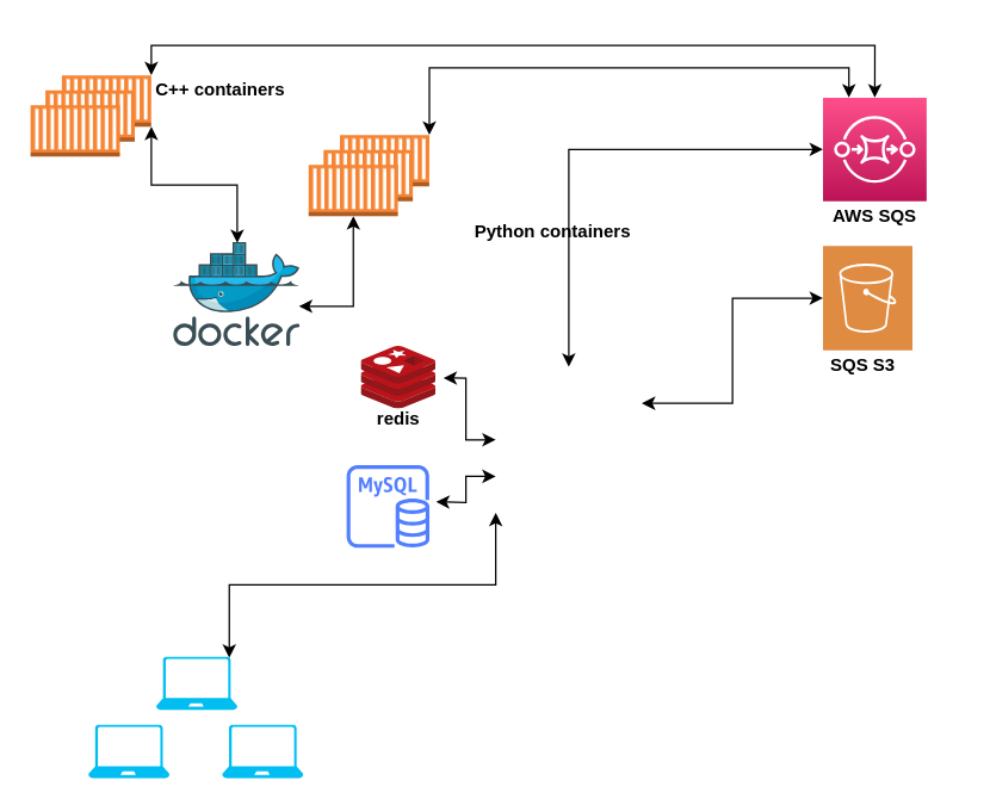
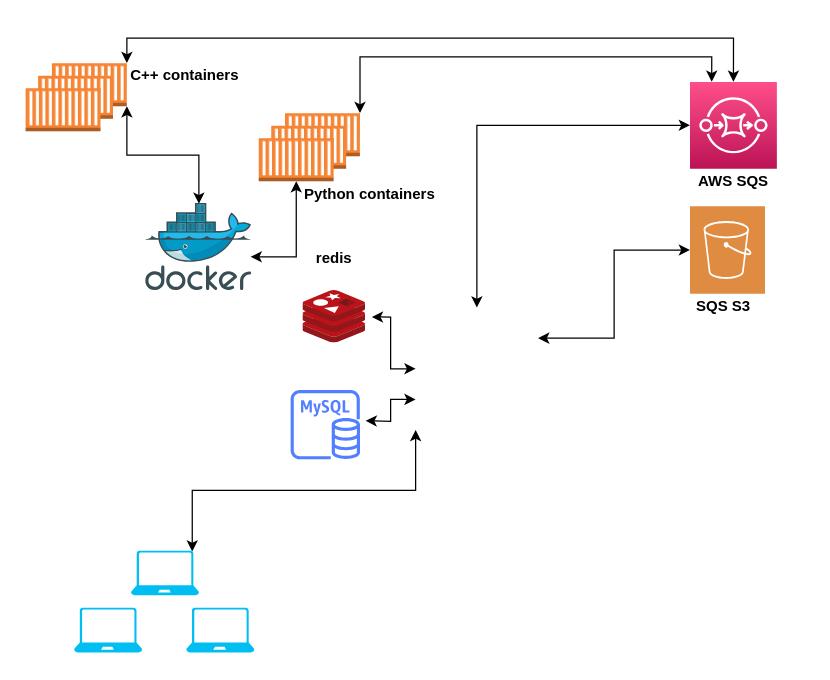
  <mxCell id="0" />
  <mxCell id="1" parent="0" />
  <mxCell id="2" value="" style="aspect=fixed;html=1;points=[];align=center;image;fontSize=12;image=img/lib/mscae/Docker.svg;" parent="1" vertex="1"><mxGeometry x="116.12" y="162.45" width="84.88" height="69.6" as="geometry" /></mxCell>
  <mxCell id="3" value="&lt;b&gt;AWS SQS&lt;/b&gt;" style="text;html=1;strokeColor=none;fillColor=none;align=center;verticalAlign=middle;whiteSpace=wrap;rounded=0;" parent="1" vertex="1"><mxGeometry x="530.75" y="134.5" width="111" height="20" as="geometry" /></mxCell>
  <mxCell id="4" style="edgeStyle=orthogonalEdgeStyle;rounded=0;orthogonalLoop=1;jettySize=auto;html=1;entryX=1;entryY=0.25;entryDx=0;entryDy=0;startArrow=classic;startFill=1;" parent="1" source="5" target="29" edge="1"><mxGeometry relative="1" as="geometry" /></mxCell>
  <mxCell id="5" value="" style="pointerEvents=1;shadow=0;dashed=0;html=1;strokeColor=none;fillColor=#DF8C42;labelPosition=center;verticalLabelPosition=bottom;verticalAlign=top;align=center;outlineConnect=0;shape=mxgraph.veeam2.aws_s3;" parent="1" vertex="1"><mxGeometry x="551.5" y="164.5" width="60" height="70" as="geometry" /></mxCell>
  <mxCell id="6" value="&lt;b&gt;SQS S3&lt;/b&gt;" style="text;html=1;strokeColor=none;fillColor=none;align=center;verticalAlign=middle;whiteSpace=wrap;rounded=0;" parent="1" vertex="1"><mxGeometry x="523.25" y="234.5" width="111" height="20" as="geometry" /></mxCell>
  <mxCell id="7" value="" style="shape=image;html=1;verticalAlign=top;verticalLabelPosition=bottom;labelBackgroundColor=#ffffff;imageAspect=0;aspect=fixed;image=https://cdn4.iconfinder.com/data/icons/logos-brands-in-colors/404/c_logo-128.png" parent="1" vertex="1"><mxGeometry x="51" y="20" width="40" height="40" as="geometry" /></mxCell>
  <mxCell id="8" style="edgeStyle=orthogonalEdgeStyle;rounded=0;orthogonalLoop=1;jettySize=auto;html=1;exitX=1;exitY=1;exitDx=0;exitDy=0;exitPerimeter=0;startArrow=classic;startFill=1;" parent="1" source="10" target="2" edge="1"><mxGeometry relative="1" as="geometry" /></mxCell>
  <mxCell id="9" style="edgeStyle=orthogonalEdgeStyle;rounded=0;orthogonalLoop=1;jettySize=auto;html=1;exitX=1;exitY=0;exitDx=0;exitDy=0;exitPerimeter=0;entryX=0.5;entryY=0;entryDx=0;entryDy=0;entryPerimeter=0;startArrow=classic;startFill=1;" parent="1" source="10" target="24" edge="1"><mxGeometry relative="1" as="geometry" /></mxCell>
  <mxCell id="10" value="" style="outlineConnect=0;dashed=0;verticalLabelPosition=bottom;verticalAlign=top;align=center;html=1;shape=mxgraph.aws3.ec2_compute_container;fillColor=#F58534;gradientColor=none;" parent="1" vertex="1"><mxGeometry x="41" y="50" width="60" height="34.5" as="geometry" /></mxCell>
  <mxCell id="11" value="" style="shape=image;html=1;verticalAlign=top;verticalLabelPosition=bottom;labelBackgroundColor=#ffffff;imageAspect=0;aspect=fixed;image=https://cdn4.iconfinder.com/data/icons/logos-and-brands/512/267_Python_logo-128.png" parent="1" vertex="1"><mxGeometry x="239.5" y="60" width="38" height="38" as="geometry" /></mxCell>
  <mxCell id="12" value="" style="outlineConnect=0;dashed=0;verticalLabelPosition=bottom;verticalAlign=top;align=center;html=1;shape=mxgraph.aws3.ec2_compute_container;fillColor=#F58534;gradientColor=none;" parent="1" vertex="1"><mxGeometry x="30" y="60" width="60" height="34.5" as="geometry" /></mxCell>
  <mxCell id="13" value="" style="outlineConnect=0;dashed=0;verticalLabelPosition=bottom;verticalAlign=top;align=center;html=1;shape=mxgraph.aws3.ec2_compute_container;fillColor=#F58534;gradientColor=none;" parent="1" vertex="1"><mxGeometry x="20" y="70" width="60" height="34.5" as="geometry" /></mxCell>
  <mxCell id="14" style="edgeStyle=orthogonalEdgeStyle;rounded=0;orthogonalLoop=1;jettySize=auto;html=1;exitX=1;exitY=0;exitDx=0;exitDy=0;exitPerimeter=0;entryX=0.25;entryY=0;entryDx=0;entryDy=0;entryPerimeter=0;startArrow=classic;startFill=1;" parent="1" source="15" target="24" edge="1"><mxGeometry relative="1" as="geometry" /></mxCell>
  <mxCell id="15" value="" style="outlineConnect=0;dashed=0;verticalLabelPosition=bottom;verticalAlign=top;align=center;html=1;shape=mxgraph.aws3.ec2_compute_container;fillColor=#F58534;gradientColor=none;" parent="1" vertex="1"><mxGeometry x="227.5" y="90" width="60" height="34.5" as="geometry" /></mxCell>
  <mxCell id="16" value="" style="outlineConnect=0;dashed=0;verticalLabelPosition=bottom;verticalAlign=top;align=center;html=1;shape=mxgraph.aws3.ec2_compute_container;fillColor=#F58534;gradientColor=none;" parent="1" vertex="1"><mxGeometry x="216.5" y="100" width="60" height="34.5" as="geometry" /></mxCell>
  <mxCell id="17" style="edgeStyle=orthogonalEdgeStyle;rounded=0;orthogonalLoop=1;jettySize=auto;html=1;exitX=0.5;exitY=1;exitDx=0;exitDy=0;exitPerimeter=0;entryX=0.988;entryY=0.611;entryDx=0;entryDy=0;entryPerimeter=0;startArrow=classic;startFill=1;" parent="1" source="18" target="2" edge="1"><mxGeometry relative="1" as="geometry" /></mxCell>
  <mxCell id="18" value="" style="outlineConnect=0;dashed=0;verticalLabelPosition=bottom;verticalAlign=top;align=center;html=1;shape=mxgraph.aws3.ec2_compute_container;fillColor=#F58534;gradientColor=none;" parent="1" vertex="1"><mxGeometry x="206.5" y="110" width="60" height="34.5" as="geometry" /></mxCell>
  <mxCell id="19" value="&lt;b&gt;C++ containers&lt;/b&gt;" style="text;html=1;strokeColor=none;fillColor=none;align=center;verticalAlign=middle;whiteSpace=wrap;rounded=0;" parent="1" vertex="1"><mxGeometry y="50" width="111" height="20" as="geometry" x="92" /></mxCell>
- <mxCell id="20" value="&lt;b&gt;Python containers&lt;/b&gt;" style="text;html=1;strokeColor=none;fillColor=none;align=center;verticalAlign=middle;whiteSpace=wrap;rounded=0;" parent="1" vertex="1"><mxGeometry x="314.5" y="144.5" width="111" height="20" as="geometry" /></mxCell>
+ <mxCell id="20" value="&lt;b&gt;Python containers&lt;/b&gt;" style="text;html=1;strokeColor=none;fillColor=none;align=center;verticalAlign=middle;whiteSpace=wrap;rounded=0;" parent="1" vertex="1"><mxGeometry x="239.5" y="144.5" width="111" height="20" as="geometry" /></mxCell>
  <mxCell id="21" style="edgeStyle=orthogonalEdgeStyle;rounded=0;orthogonalLoop=1;jettySize=auto;html=1;exitX=0.9;exitY=0.02;exitDx=0;exitDy=0;exitPerimeter=0;entryX=0;entryY=1;entryDx=0;entryDy=0;startArrow=classic;startFill=1;" parent="1" source="22" target="29" edge="1"><mxGeometry relative="1" as="geometry" /></mxCell>
  <mxCell id="22" value="" style="verticalLabelPosition=bottom;html=1;verticalAlign=top;align=center;strokeColor=none;fillColor=#00BEF2;shape=mxgraph.azure.laptop;pointerEvents=1;" parent="1" vertex="1"><mxGeometry x="104.25" y="440" width="54.5" height="35.72" as="geometry" /></mxCell>
  <mxCell id="23" style="edgeStyle=orthogonalEdgeStyle;rounded=0;orthogonalLoop=1;jettySize=auto;html=1;exitX=0;exitY=0.5;exitDx=0;exitDy=0;exitPerimeter=0;startArrow=classic;startFill=1;" parent="1" source="24" target="29" edge="1"><mxGeometry relative="1" as="geometry" /></mxCell>
  <mxCell id="24" value="" style="sketch=0;points=[[0,0,0],[0.25,0,0],[0.5,0,0],[0.75,0,0],[1,0,0],[0,1,0],[0.25,1,0],[0.5,1,0],[0.75,1,0],[1,1,0],[0,0.25,0],[0,0.5,0],[0,0.75,0],[1,0.25,0],[1,0.5,0],[1,0.75,0]];outlineConnect=0;fontColor=#232F3E;gradientColor=#FF4F8B;gradientDirection=north;fillColor=#BC1356;strokeColor=#ffffff;dashed=0;verticalLabelPosition=bottom;verticalAlign=top;align=center;html=1;fontSize=12;fontStyle=0;aspect=fixed;shape=mxgraph.aws4.resourceIcon;resIcon=mxgraph.aws4.sqs;" parent="1" vertex="1"><mxGeometry x="551.5" y="65" width="69.5" height="69.5" as="geometry" /></mxCell>
  <mxCell id="25" value="" style="verticalLabelPosition=bottom;html=1;verticalAlign=top;align=center;strokeColor=none;fillColor=#00BEF2;shape=mxgraph.azure.laptop;pointerEvents=1;" parent="1" vertex="1"><mxGeometry x="58.75" y="485.72" width="54.5" height="35.72" as="geometry" /></mxCell>
  <mxCell id="26" value="" style="verticalLabelPosition=bottom;html=1;verticalAlign=top;align=center;strokeColor=none;fillColor=#00BEF2;shape=mxgraph.azure.laptop;pointerEvents=1;" parent="1" vertex="1"><mxGeometry x="148.5" y="485.72" width="54.5" height="35.72" as="geometry" /></mxCell>
  <mxCell id="27" style="edgeStyle=orthogonalEdgeStyle;rounded=0;orthogonalLoop=1;jettySize=auto;html=1;exitX=0;exitY=0.5;exitDx=0;exitDy=0;entryX=1.099;entryY=0.5;entryDx=0;entryDy=0;entryPerimeter=0;startArrow=classic;startFill=1;" parent="1" source="29" target="30" edge="1"><mxGeometry relative="1" as="geometry" /></mxCell>
  <mxCell id="28" style="edgeStyle=orthogonalEdgeStyle;rounded=0;orthogonalLoop=1;jettySize=auto;html=1;exitX=0;exitY=0.75;exitDx=0;exitDy=0;entryX=1;entryY=0.5;entryDx=0;entryDy=0;startArrow=classic;startFill=1;" parent="1" source="29" edge="1"><mxGeometry relative="1" as="geometry"><mxPoint x="292" y="336.06" as="targetPoint" /></mxGeometry></mxCell>
  <mxCell id="29" value="" style="shape=image;html=1;verticalAlign=top;verticalLabelPosition=bottom;labelBackgroundColor=#ffffff;imageAspect=0;aspect=fixed;image=https://cdn0.iconfinder.com/data/icons/designer-skills/128/node-js-128.png;" parent="1" vertex="1"><mxGeometry x="332" y="245.5" width="98" height="98" as="geometry" /></mxCell>
  <mxCell id="30" value="" style="sketch=0;aspect=fixed;html=1;points=[];align=center;image;fontSize=12;image=img/lib/mscae/Cache_Redis_Product.svg;" parent="1" vertex="1"><mxGeometry x="242" y="232.05" width="50" height="42" as="geometry" /></mxCell>
- <mxCell id="31" value="&lt;b&gt;redis&lt;/b&gt;" style="text;html=1;strokeColor=none;fillColor=none;align=center;verticalAlign=middle;whiteSpace=wrap;rounded=0;" parent="1" vertex="1"><mxGeometry x="222" y="274.05" width="90" height="13.5" as="geometry" /></mxCell>
+ <mxCell id="31" value="&lt;b&gt;redis&lt;/b&gt;" style="text;html=1;strokeColor=none;fillColor=none;align=center;verticalAlign=middle;whiteSpace=wrap;rounded=0;" parent="1" vertex="1"><mxGeometry x="222" y="199.05" width="90" height="13.5" as="geometry" /></mxCell>
  <mxCell id="32" value="" style="sketch=0;outlineConnect=0;fontColor=#232F3E;gradientColor=none;fillColor=#527FFF;strokeColor=none;dashed=0;verticalLabelPosition=bottom;verticalAlign=top;align=center;html=1;fontSize=12;fontStyle=0;aspect=fixed;pointerEvents=1;shape=mxgraph.aws4.rds_mysql_instance;" vertex="1" parent="1"><mxGeometry x="232" y="311.5" width="55.5" height="55.5" as="geometry" /></mxCell>
